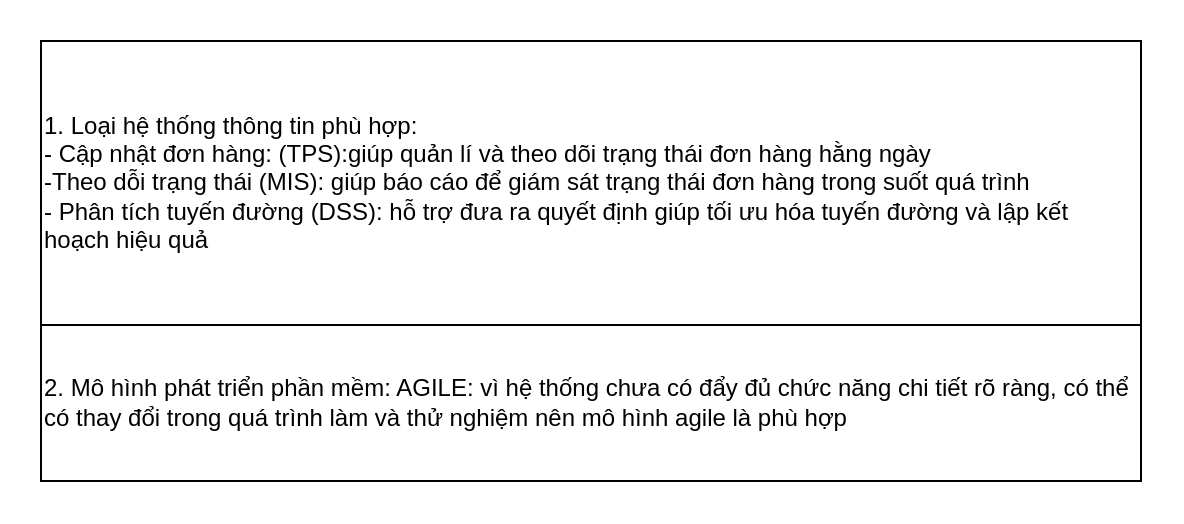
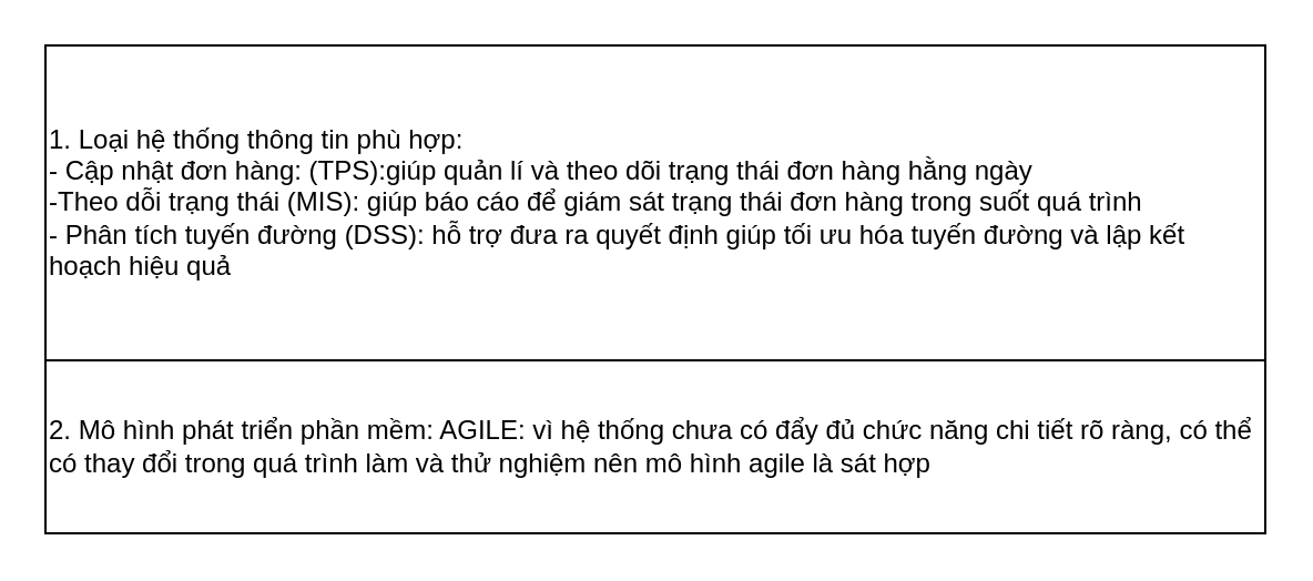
  <mxCell id="0" />
  <mxCell id="1" parent="0" />
  <mxCell id="2" value="" style="shape=table;startSize=0;container=1;collapsible=0;childLayout=tableLayout;" vertex="1" parent="1"><mxGeometry x="20" y="20" width="550" height="220" as="geometry" /></mxCell>
  <mxCell id="3" value="" style="shape=tableRow;horizontal=0;startSize=0;swimlaneHead=0;swimlaneBody=0;strokeColor=inherit;top=0;left=0;bottom=0;right=0;collapsible=0;dropTarget=0;fillColor=none;points=[[0,0.5],[1,0.5]];portConstraint=eastwest;" vertex="1" parent="2"><mxGeometry width="550" height="142" as="geometry" /></mxCell>
  <mxCell id="4" value="1. Loại hệ thống thông tin phù hợp:&amp;nbsp;&lt;br&gt;- Cập nhật đơn hàng: (TPS):giúp quản lí và theo dõi trạng thái đơn hàng hằng ngày&lt;br&gt;-Theo dỗi trạng thái (MIS): giúp báo cáo để giám sát trạng thái đơn hàng trong suốt quá trình&lt;br&gt;- Phân tích tuyến đường (DSS): hỗ trợ đưa ra quyết định giúp tối ưu hóa tuyến đường và lập kết hoạch hiệu quả" style="shape=partialRectangle;html=1;whiteSpace=wrap;connectable=0;strokeColor=inherit;overflow=hidden;fillColor=none;top=0;left=0;bottom=0;right=0;pointerEvents=1;align=left;" vertex="1" parent="3"><mxGeometry width="550" height="142" as="geometry"><mxRectangle width="550" height="142" as="alternateBounds" /></mxGeometry></mxCell>
  <mxCell id="5" value="" style="shape=tableRow;horizontal=0;startSize=0;swimlaneHead=0;swimlaneBody=0;strokeColor=inherit;top=0;left=0;bottom=0;right=0;collapsible=0;dropTarget=0;fillColor=none;points=[[0,0.5],[1,0.5]];portConstraint=eastwest;" vertex="1" parent="2"><mxGeometry y="142" width="550" height="78" as="geometry" /></mxCell>
- <mxCell id="6" value="2. Mô hình phát triển phần mềm: AGILE: vì hệ thống chưa có đẩy đủ chức năng chi tiết rõ ràng, có thể có thay đổi trong quá trình làm và thử nghiệm nên mô hình agile là phù hợp" style="shape=partialRectangle;html=1;whiteSpace=wrap;connectable=0;strokeColor=inherit;overflow=hidden;fillColor=none;top=0;left=0;bottom=0;right=0;pointerEvents=1;align=left;" vertex="1" parent="5"><mxGeometry width="550" height="78" as="geometry"><mxRectangle width="550" height="78" as="alternateBounds" /></mxGeometry></mxCell>
+ <mxCell id="6" value="2. Mô hình phát triển phần mềm: AGILE: vì hệ thống chưa có đẩy đủ chức năng chi tiết rõ ràng, có thể có thay đổi trong quá trình làm và thử nghiệm nên mô hình agile là sát hợp" style="shape=partialRectangle;html=1;whiteSpace=wrap;connectable=0;strokeColor=inherit;overflow=hidden;fillColor=none;top=0;left=0;bottom=0;right=0;pointerEvents=1;align=left;" vertex="1" parent="5"><mxGeometry width="550" height="78" as="geometry"><mxRectangle width="550" height="78" as="alternateBounds" /></mxGeometry></mxCell>
